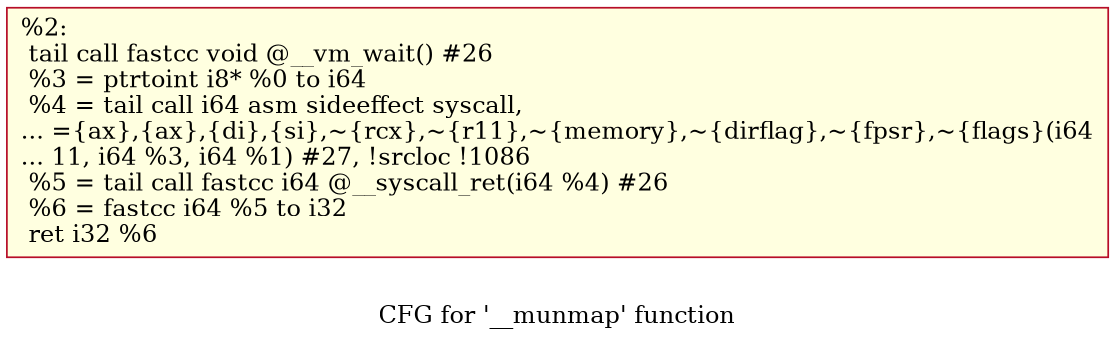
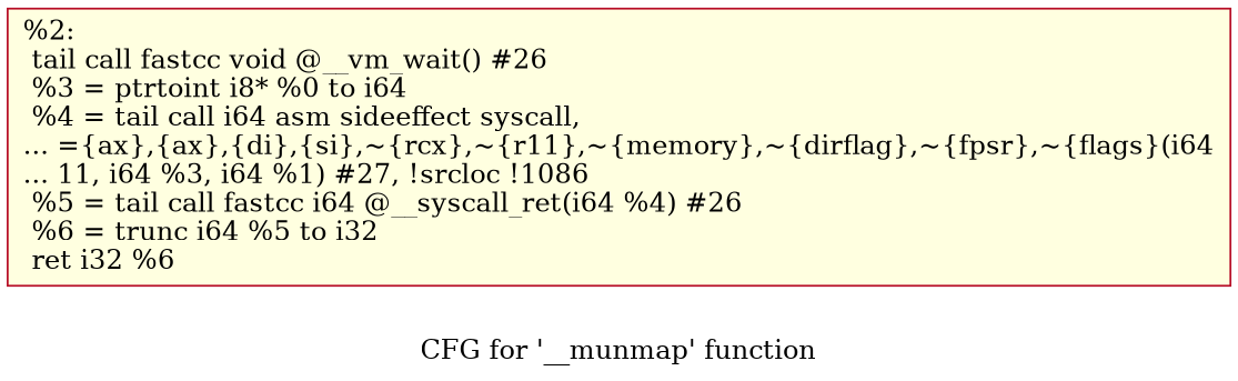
  digraph {
    label="CFG for '__munmap' function"
-   n1 [color="#b70d28ff" fillcolor=lightyellow label="{%2:\l  tail call fastcc void @__vm_wait() #26\l  %3 = ptrtoint i8* %0 to i64\l  %4 = tail call i64 asm sideeffect syscall,\l... =\{ax\},\{ax\},\{di\},\{si\},~\{rcx\},~\{r11\},~\{memory\},~\{dirflag\},~\{fpsr\},~\{flags\}(i64\l... 11, i64 %3, i64 %1) #27, !srcloc !1086\l  %5 = tail call fastcc i64 @__syscall_ret(i64 %4) #26\l  %6 = fastcc i64 %5 to i32\l  ret i32 %6\l}" shape=record style=filled]
+   n1 [color="#b70d28ff" fillcolor=lightyellow label="{%2:\l  tail call fastcc void @__vm_wait() #26\l  %3 = ptrtoint i8* %0 to i64\l  %4 = tail call i64 asm sideeffect syscall,\l... =\{ax\},\{ax\},\{di\},\{si\},~\{rcx\},~\{r11\},~\{memory\},~\{dirflag\},~\{fpsr\},~\{flags\}(i64\l... 11, i64 %3, i64 %1) #27, !srcloc !1086\l  %5 = tail call fastcc i64 @__syscall_ret(i64 %4) #26\l  %6 = trunc i64 %5 to i32\l  ret i32 %6\l}" shape=record style=filled]
  }
